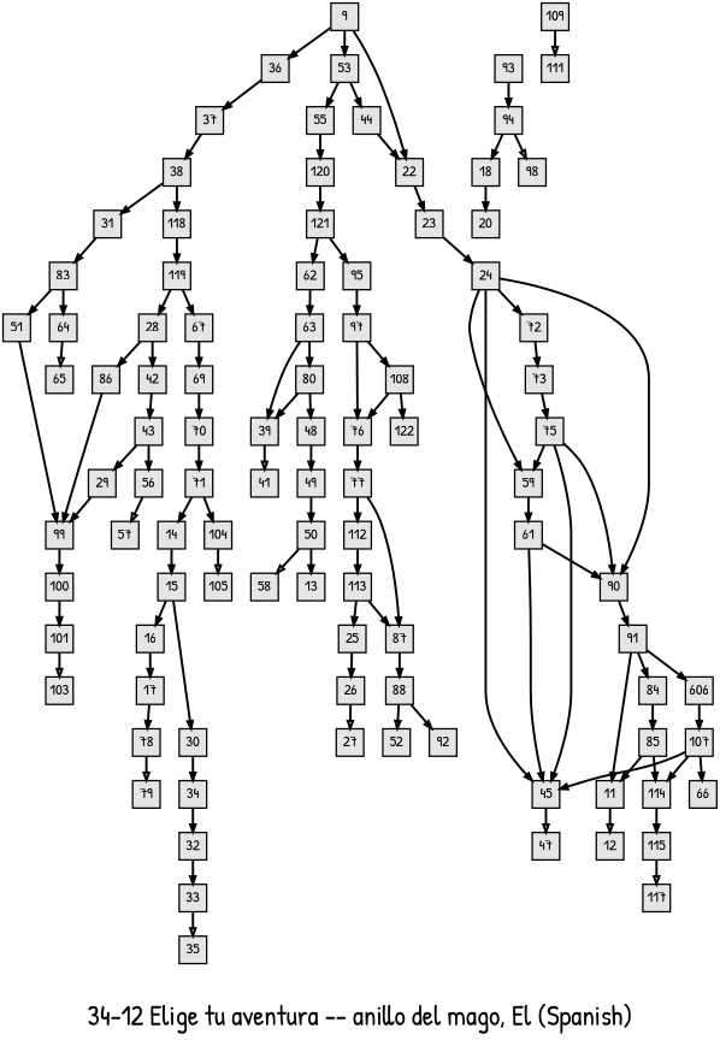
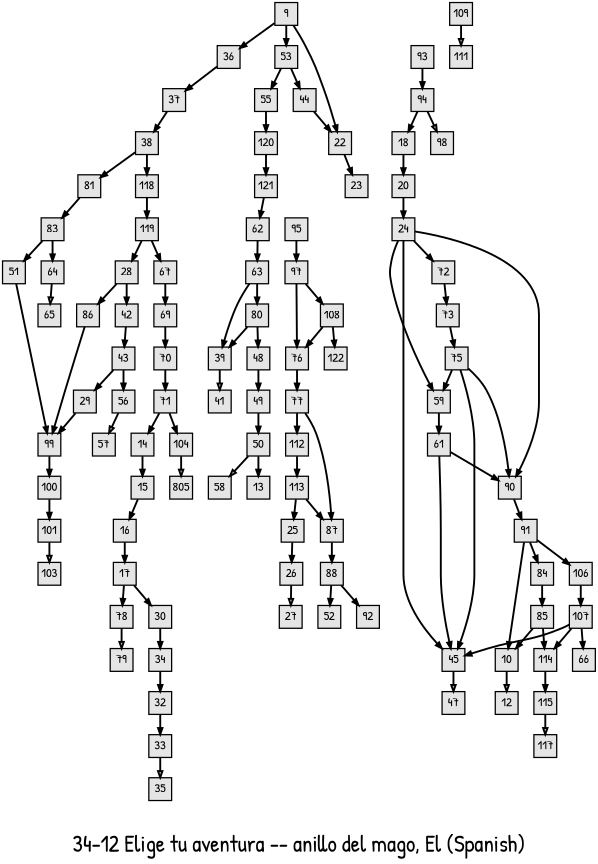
  digraph {
    fontname="Patrick Hand"
    fontsize=36
    label="34-12 Elige tu aventura -- anillo del mago, El (Spanish)"
    nodesep=0.35
    ordering=out
    rankdir=TB
    ranksep=0.45
    node [fillcolor=grey90 fixedsize=true fontname="Patrick Hand" fontsize=20 labelfloat=true margin="0,0" penwidth=2 regular=true shape=rect style=filled]
    edge [fontname="Patrick Hand" fontsize=12 labelfloat=true penwidth=3]
    9
    36
    53
    22
    37
    55
    44
    23
    38
    120
    24
    n12 [label=12]
-   10 [label=11]
+   10
    14
    15
    16
    17
    78
    30
    79
    n21 [label=34]
    32
    18
    20
    59
    45
    72
    90
    61
    47
    73
    91
    75
    84
-   106 [label=606]
+   106
    25
    26
    27
    28
    86
    42
    99
    43
    100
    29
    56
    101
    33
    35
-   81 [label=31]
+   81
    118
    83
    119
    51
    64
    67
    39
    41
    57
    109
    111
    48
    49
    50
    58
    13
    121
    62
    95
    63
    80
    65
    114
    115
    117
    69
    70
    71
    104
-   105
+   105 [label=805]
    76
    77
    112
    87
    113
    88
    52
    92
    85
    93
    94
    107
    66
    98
    97
    108
    122
    103
    9 -> 36
    9 -> 53
    9 -> 22
    36 -> 37
    53 -> 55
    53 -> 44
    22 -> 23
    37 -> 38
    55 -> 120
    44 -> 22
-   23 -> 24
+   20 -> 24
    38 -> 81
    38 -> 118
    120 -> 121
    24 -> 59
    24 -> 45
    24 -> 72
    24 -> 90
    10 -> n12 [fillcolor=grey70 fontsize=20 shape=Msquare]
    14 -> 15
    15 -> 16
    16 -> 17
    17 -> 78
-   15 -> 30
+   17 -> 30
    78 -> 79 [fillcolor=grey70 fontsize=20 shape=Msquare]
    30 -> n21
    n21 -> 32
    32 -> 33
    18 -> 20
    59 -> 61
    45 -> 47 [fillcolor=grey70 fontsize=20 shape=Msquare]
    72 -> 73
    90 -> 91
    61 -> 45
    61 -> 90
    73 -> 75
    91 -> 10
    91 -> 84
    91 -> 106
    75 -> 59
    75 -> 45
    75 -> 90
    84 -> 85
    106 -> 107
    25 -> 26
    26 -> 27 [fillcolor=grey70 fontsize=20 shape=Msquare]
    28 -> 86
    28 -> 42
    86 -> 99
    42 -> 43
    99 -> 100
    43 -> 29
    43 -> 56
    100 -> 101
    29 -> 99
    56 -> 57 [fillcolor=grey70 fontsize=20 shape=Msquare]
    101 -> 103 [fillcolor=grey70 fontsize=20 shape=Msquare]
    33 -> 35 [fillcolor=grey70 fontsize=20 shape=Msquare]
    81 -> 83
    118 -> 119
    83 -> 51
    83 -> 64
    119 -> 28
    119 -> 67
    51 -> 99
    64 -> 65 [fillcolor=grey70 fontsize=20 shape=Msquare]
    67 -> 69
    39 -> 41 [fillcolor=grey70 fontsize=20 shape=Msquare]
    109 -> 111 [fillcolor=grey70 fontsize=20 shape=Msquare]
    48 -> 49
    49 -> 50
    50 -> 58 [fillcolor=grey70 fontsize=20 shape=Msquare]
    50 -> 13
    121 -> 62
-   121 -> 95
    62 -> 63
    95 -> 97
    63 -> 39
    63 -> 80
    80 -> 39
    80 -> 48
    114 -> 115
    115 -> 117 [fillcolor=grey70 fontsize=20 shape=Msquare]
    69 -> 70
    70 -> 71
    71 -> 14
    71 -> 104
    104 -> 105 [fillcolor=grey70 fontsize=20 shape=Msquare]
    76 -> 77
    77 -> 112
    77 -> 87
    112 -> 113
    87 -> 88
    113 -> 25
    113 -> 87
    88 -> 52
    88 -> 92
    85 -> 10
    85 -> 114
    93 -> 94
    94 -> 18
    94 -> 98 [fillcolor=grey70 fontsize=20 shape=Msquare]
    107 -> 45
    107 -> 114
    107 -> 66
    97 -> 76
    97 -> 108
    108 -> 76
    108 -> 122
  }
